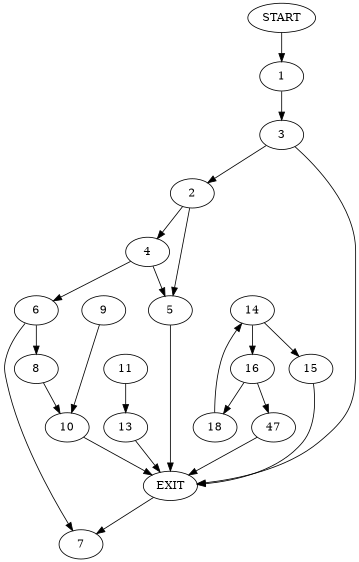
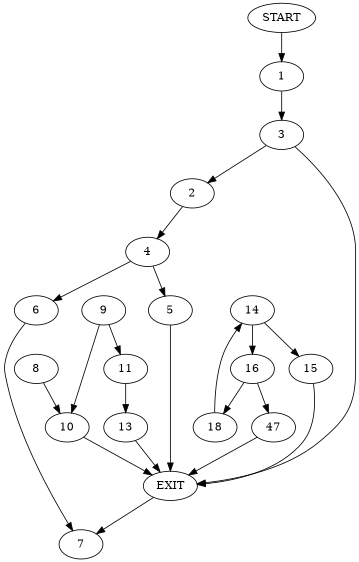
  digraph {
    n1 [label=START]
    1
    3
    n4 [label=EXIT]
    7
    2
    4
    5
    6
    8
    10
    9
    11
    13
    14
    15
    16
    n18 [label=47]
    18
    n1 -> 1
    1 -> 3
    3 -> n4
    3 -> 2
    n4 -> 7
    2 -> 4
-   2 -> 5
    4 -> 5
    4 -> 6
    5 -> n4
    6 -> 7
-   6 -> 8
    8 -> 10
    10 -> n4
    9 -> 10
+   9 -> 11
    11 -> 13
    13 -> n4
    14 -> 15
    14 -> 16
    15 -> n4
    16 -> n18
    16 -> 18
    n18 -> n4
    18 -> 14
  }
